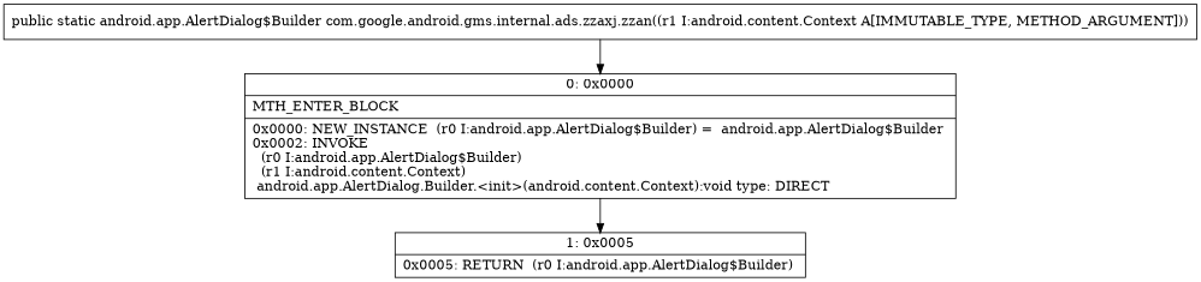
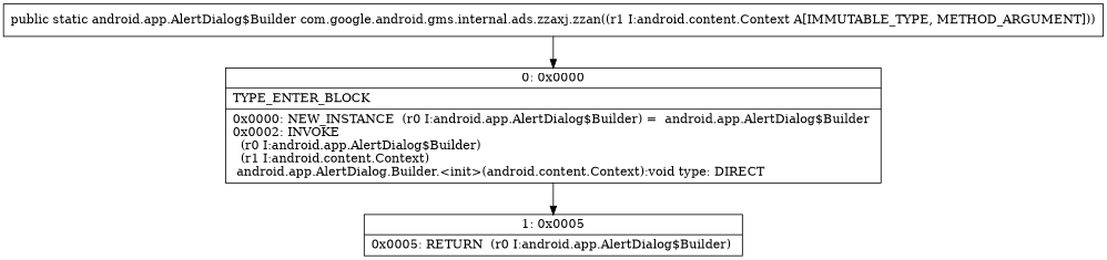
  digraph {
    node [shape=record]
-   n1 [label="{0\:\ 0x0000|MTH_ENTER_BLOCK\l|0x0000: NEW_INSTANCE  (r0 I:android.app.AlertDialog$Builder) =  android.app.AlertDialog$Builder \l0x0002: INVOKE  \l  (r0 I:android.app.AlertDialog$Builder)\l  (r1 I:android.content.Context)\l android.app.AlertDialog.Builder.\<init\>(android.content.Context):void type: DIRECT \l}"]
+   n1 [label="{0\:\ 0x0000|TYPE_ENTER_BLOCK\l|0x0000: NEW_INSTANCE  (r0 I:android.app.AlertDialog$Builder) =  android.app.AlertDialog$Builder \l0x0002: INVOKE  \l  (r0 I:android.app.AlertDialog$Builder)\l  (r1 I:android.content.Context)\l android.app.AlertDialog.Builder.\<init\>(android.content.Context):void type: DIRECT \l}"]
    n2 [label="{1\:\ 0x0005|0x0005: RETURN  (r0 I:android.app.AlertDialog$Builder) \l}"]
    n3 [label="{public static android.app.AlertDialog$Builder com.google.android.gms.internal.ads.zzaxj.zzan((r1 I:android.content.Context A[IMMUTABLE_TYPE, METHOD_ARGUMENT])) }"]
    n1 -> n2
    n3 -> n1
  }
